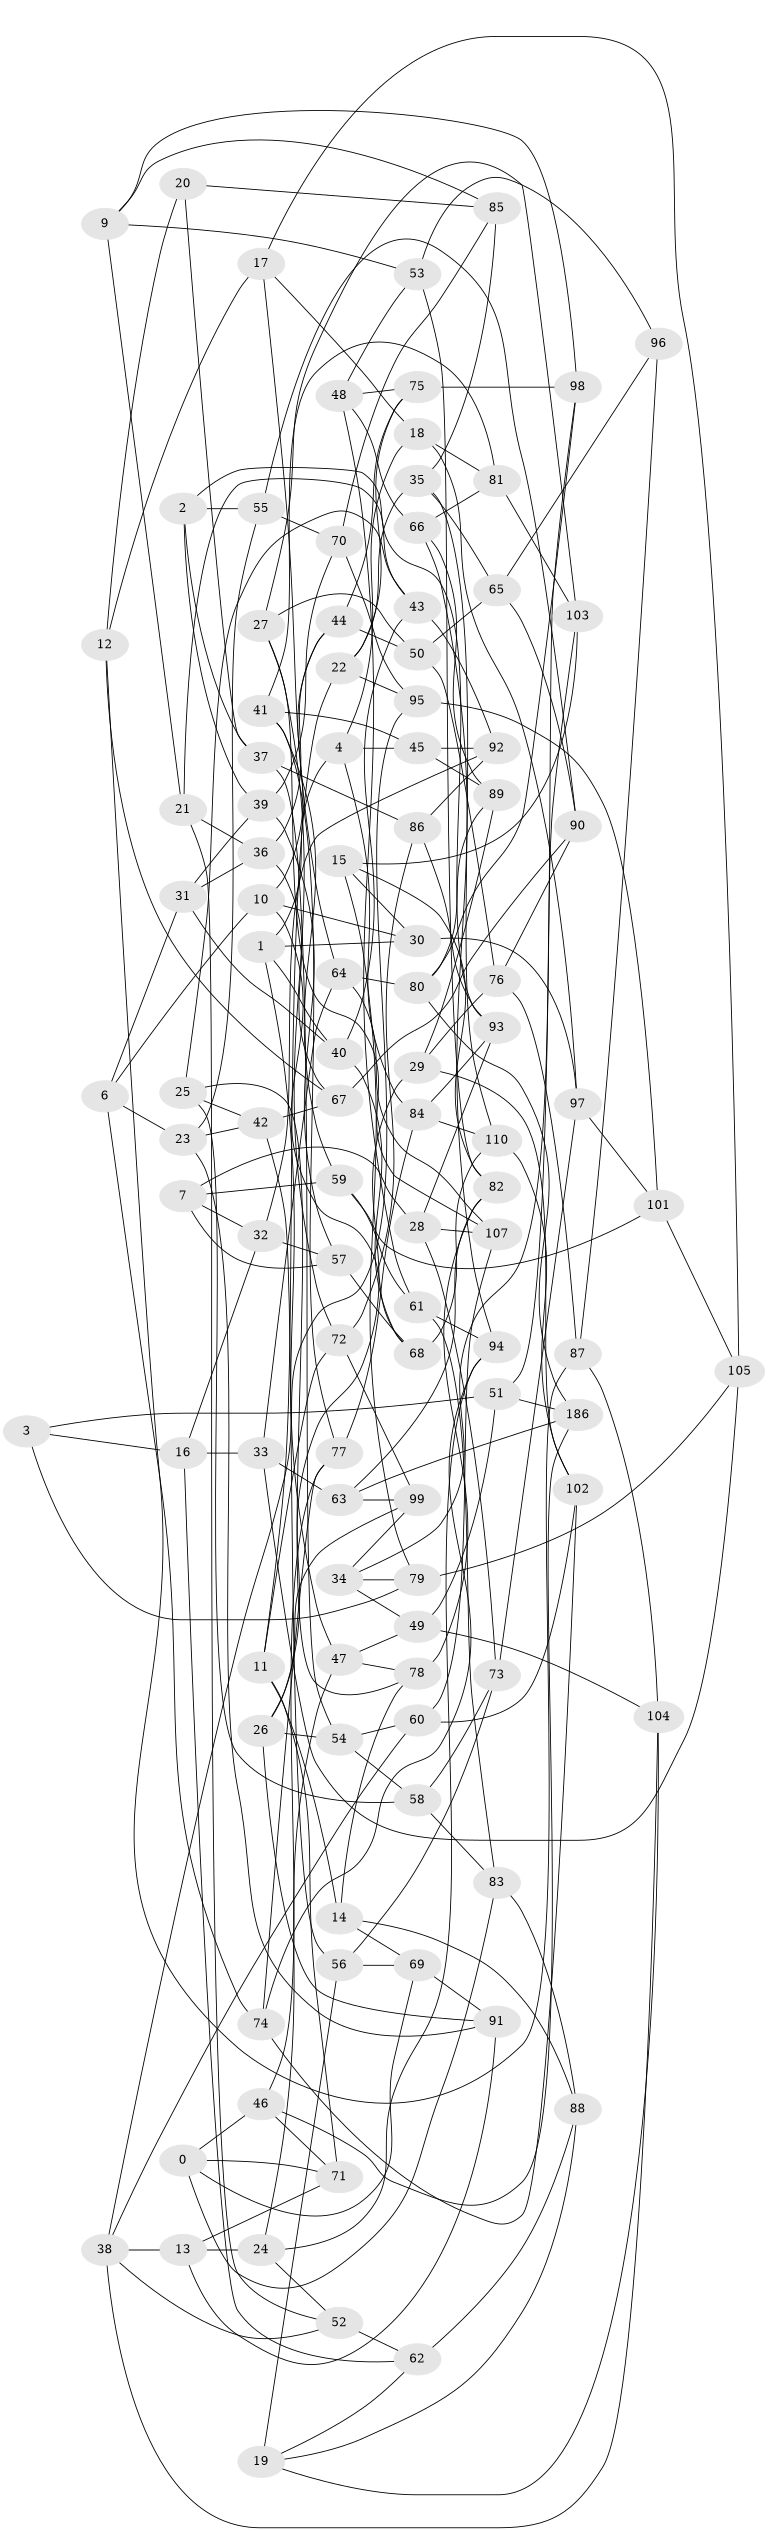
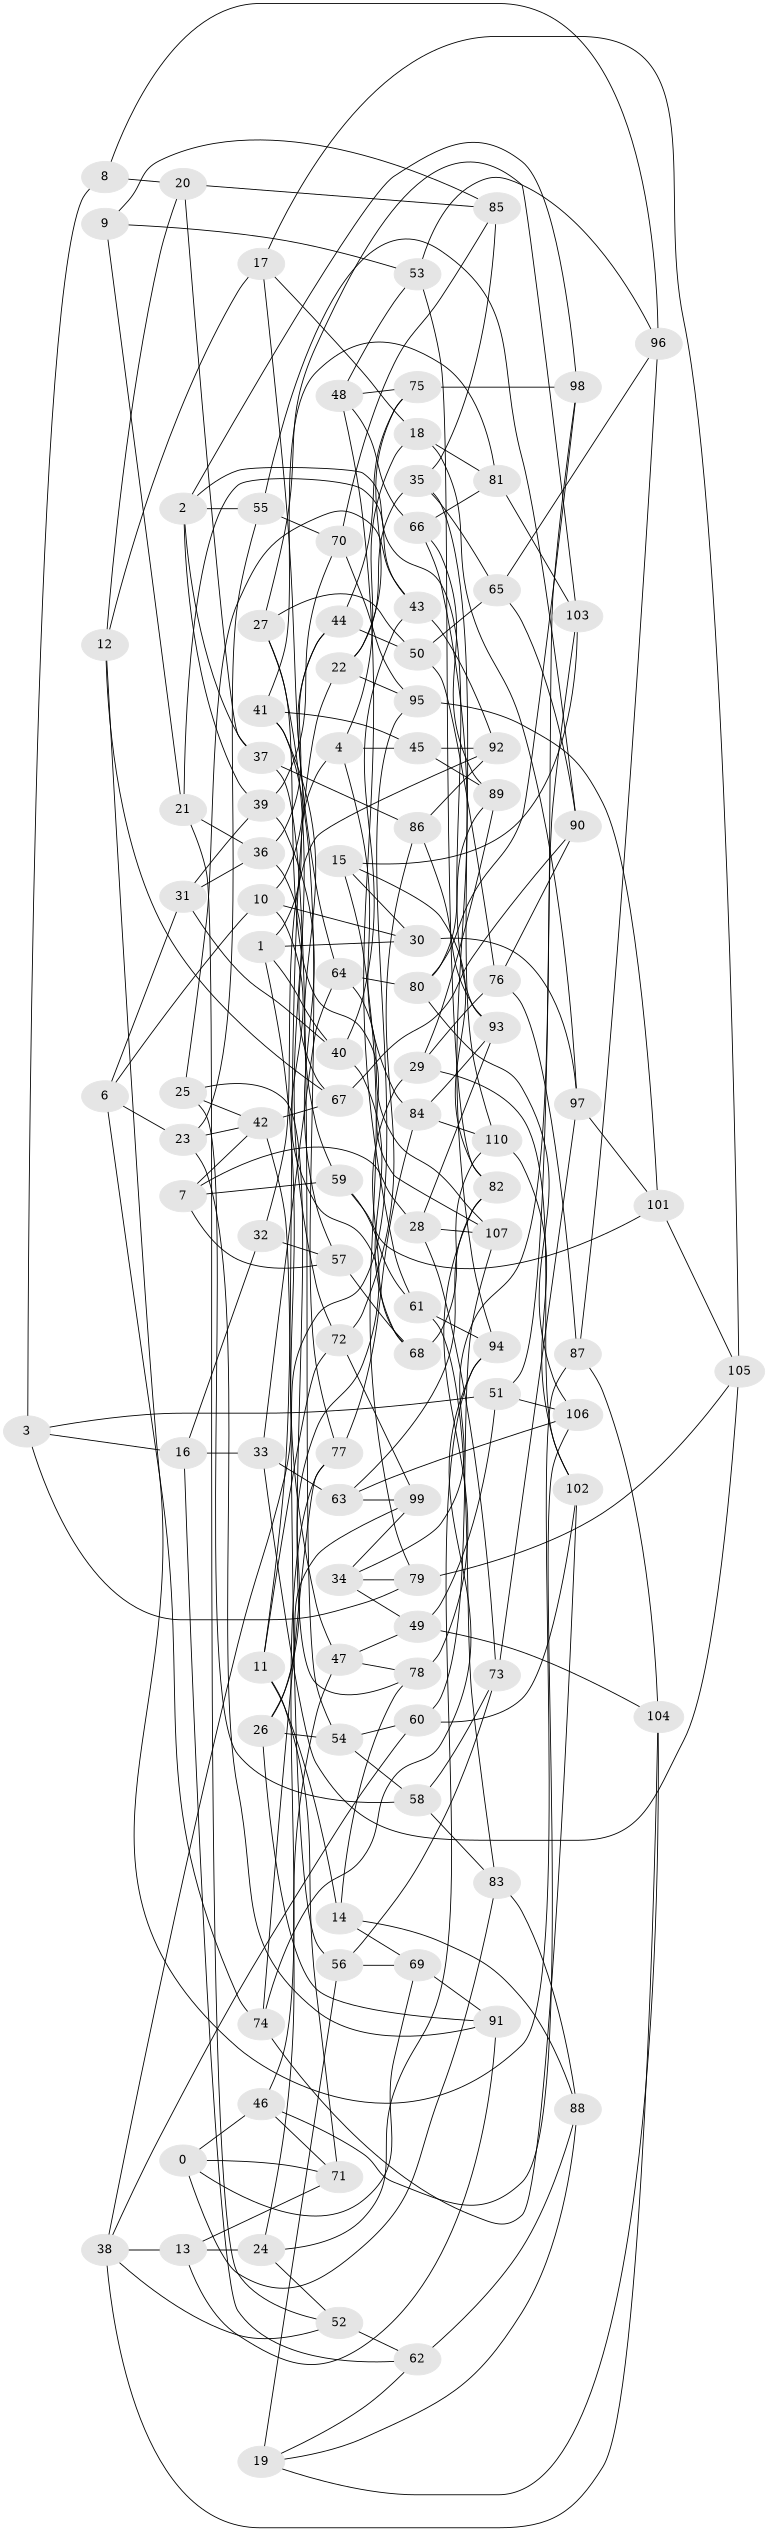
  graph {
    fontname="DejaVu Serif"
    rankdir=LR
    node [color=gray90 fontname="DejaVu Serif" style=filled]
    edge [fontname="DejaVu Serif"]
    1
    4
    30
    40
    47
    18
    45
    84
    97
    68
    43
    78
    49
    2
    37
    39
    55
    93
    54
    86
    57
    70
    90
    3
+   8
    16
    51
    79
    20
    96
    32
    33
    62
    98
-   106 [label=186]
+   106
    105
    81
    89
    92
    n40 [label=110]
    n41 [label=0]
    46
    69
    71
    83
    77
    91
    88
    6
    10
    23
    31
    74
    44
    42
    36
    94
    102
    7
    28
    59
    107
    73
    61
    101
    13
    24
    85
    9
    21
    53
    52
    82
    75
    50
    11
    14
    22
    72
    35
    95
    99
    12
    17
    67
    87
    64
    104
    15
    103
    63
    80
    19
    56
    65
    25
    58
    26
    29
    76
    60
    27
    34
    38
    41
    48
    66
    1 -- 4
    1 -- 30
    1 -- 40
    1 -- 47
    4 -- 18
    4 -- 45
    4 -- 84
    30 -- 97
    40 -- 68
    40 -- 43
    47 -- 78
    47 -- 49
    18 -- 97
    18 -- 81
    45 -- 89
    45 -- 92
    84 -- 93
    84 -- n40
    97 -- 101
    68 -- n40
    43 -- 92
    78 -- 82
    49 -- 51
    49 -- 104
    2 -- 37
    2 -- 39
    2 -- 55
    2 -- 93
    37 -- 54
    37 -- 86
    39 -- 57
    39 -- 70
    55 -- 70
    55 -- 90
    54 -- 58
    54 -- 60
    86 -- 93
    86 -- 92
    57 -- 68
    70 -- 85
    70 -- 95
+   3 -- 8
    3 -- 16
    3 -- 51
    3 -- 79
+   8 -- 20
+   8 -- 96
    16 -- 32
    16 -- 33
    16 -- 62
    51 -- 98
    51 -- 106
    79 -- 105
    20 -- 37
    20 -- 85
    32 -- 57
    32 -- 92
    33 -- 105
    33 -- 64
    33 -- 63
    62 -- 88
    81 -- 103
    n40 -- 102
    n41 -- 46
    n41 -- 69
    n41 -- 71
    n41 -- 83
    46 -- 106
    46 -- 71
    46 -- 77
    69 -- 91
    83 -- 88
    77 -- 84
    6 -- 10
    6 -- 23
    6 -- 31
    6 -- 74
    10 -- 30
    10 -- 68
    10 -- 44
    23 -- 55
    23 -- 91
    23 -- 42
    31 -- 40
    31 -- 39
    31 -- 36
    74 -- 77
    74 -- 94
    74 -- 102
    44 -- 75
    44 -- 50
    42 -- 67
    42 -- 56
    36 -- 44
    36 -- 67
    7 -- 57
-   7 -- 32
+   7 -- 42
    7 -- 28
    7 -- 59
    28 -- 93
    28 -- 107
    28 -- 73
    59 -- 61
    59 -- 101
    73 -- 97
    61 -- 83
    61 -- 94
    101 -- 105
    13 -- 71
    13 -- 91
    13 -- 24
    24 -- 47
    24 -- 94
    24 -- 52
-   9 -- 98
+   2 -- 98
    9 -- 85
    9 -- 21
    9 -- 53
    21 -- 43
    21 -- 36
    21 -- 52
    53 -- 96
    53 -- 82
    52 -- 62
    75 -- 98
    50 -- 65
    50 -- 76
    11 -- 71
    11 -- 14
    11 -- 22
    11 -- 72
    14 -- 78
    14 -- 69
    14 -- 88
    22 -- 75
    22 -- 35
    22 -- 95
    72 -- 86
    72 -- 99
    35 -- n40
    35 -- 85
    35 -- 65
    95 -- 101
    12 -- 20
    12 -- 17
    12 -- 67
    12 -- 87
    17 -- 18
    17 -- 105
    17 -- 64
    67 -- 90
    87 -- 96
    87 -- 104
    64 -- 107
    64 -- 80
    15 -- 30
    15 -- 79
    15 -- 82
    15 -- 103
    63 -- 106
    63 -- 82
    63 -- 99
    80 -- 98
    80 -- 106
    80 -- 89
    19 -- 62
    19 -- 88
    19 -- 104
    19 -- 56
    56 -- 69
    56 -- 73
    65 -- 90
    65 -- 96
    25 -- 43
    25 -- 78
    25 -- 42
    25 -- 58
    58 -- 83
    58 -- 73
    26 -- 54
    26 -- 91
    26 -- 99
    26 -- 29
    29 -- 89
    29 -- 102
    29 -- 76
    76 -- 90
    76 -- 87
    60 -- 102
    60 -- 107
    27 -- 107
    27 -- 50
    27 -- 72
    27 -- 103
    34 -- 49
    34 -- 79
    34 -- 99
    34 -- 103
    38 -- 13
    38 -- 52
    38 -- 95
    38 -- 104
    38 -- 60
    41 -- 45
    41 -- 81
    41 -- 77
    41 -- 59
    48 -- 61
    48 -- 53
    48 -- 75
    48 -- 66
    66 -- 81
    66 -- 89
    66 -- 94
  }
